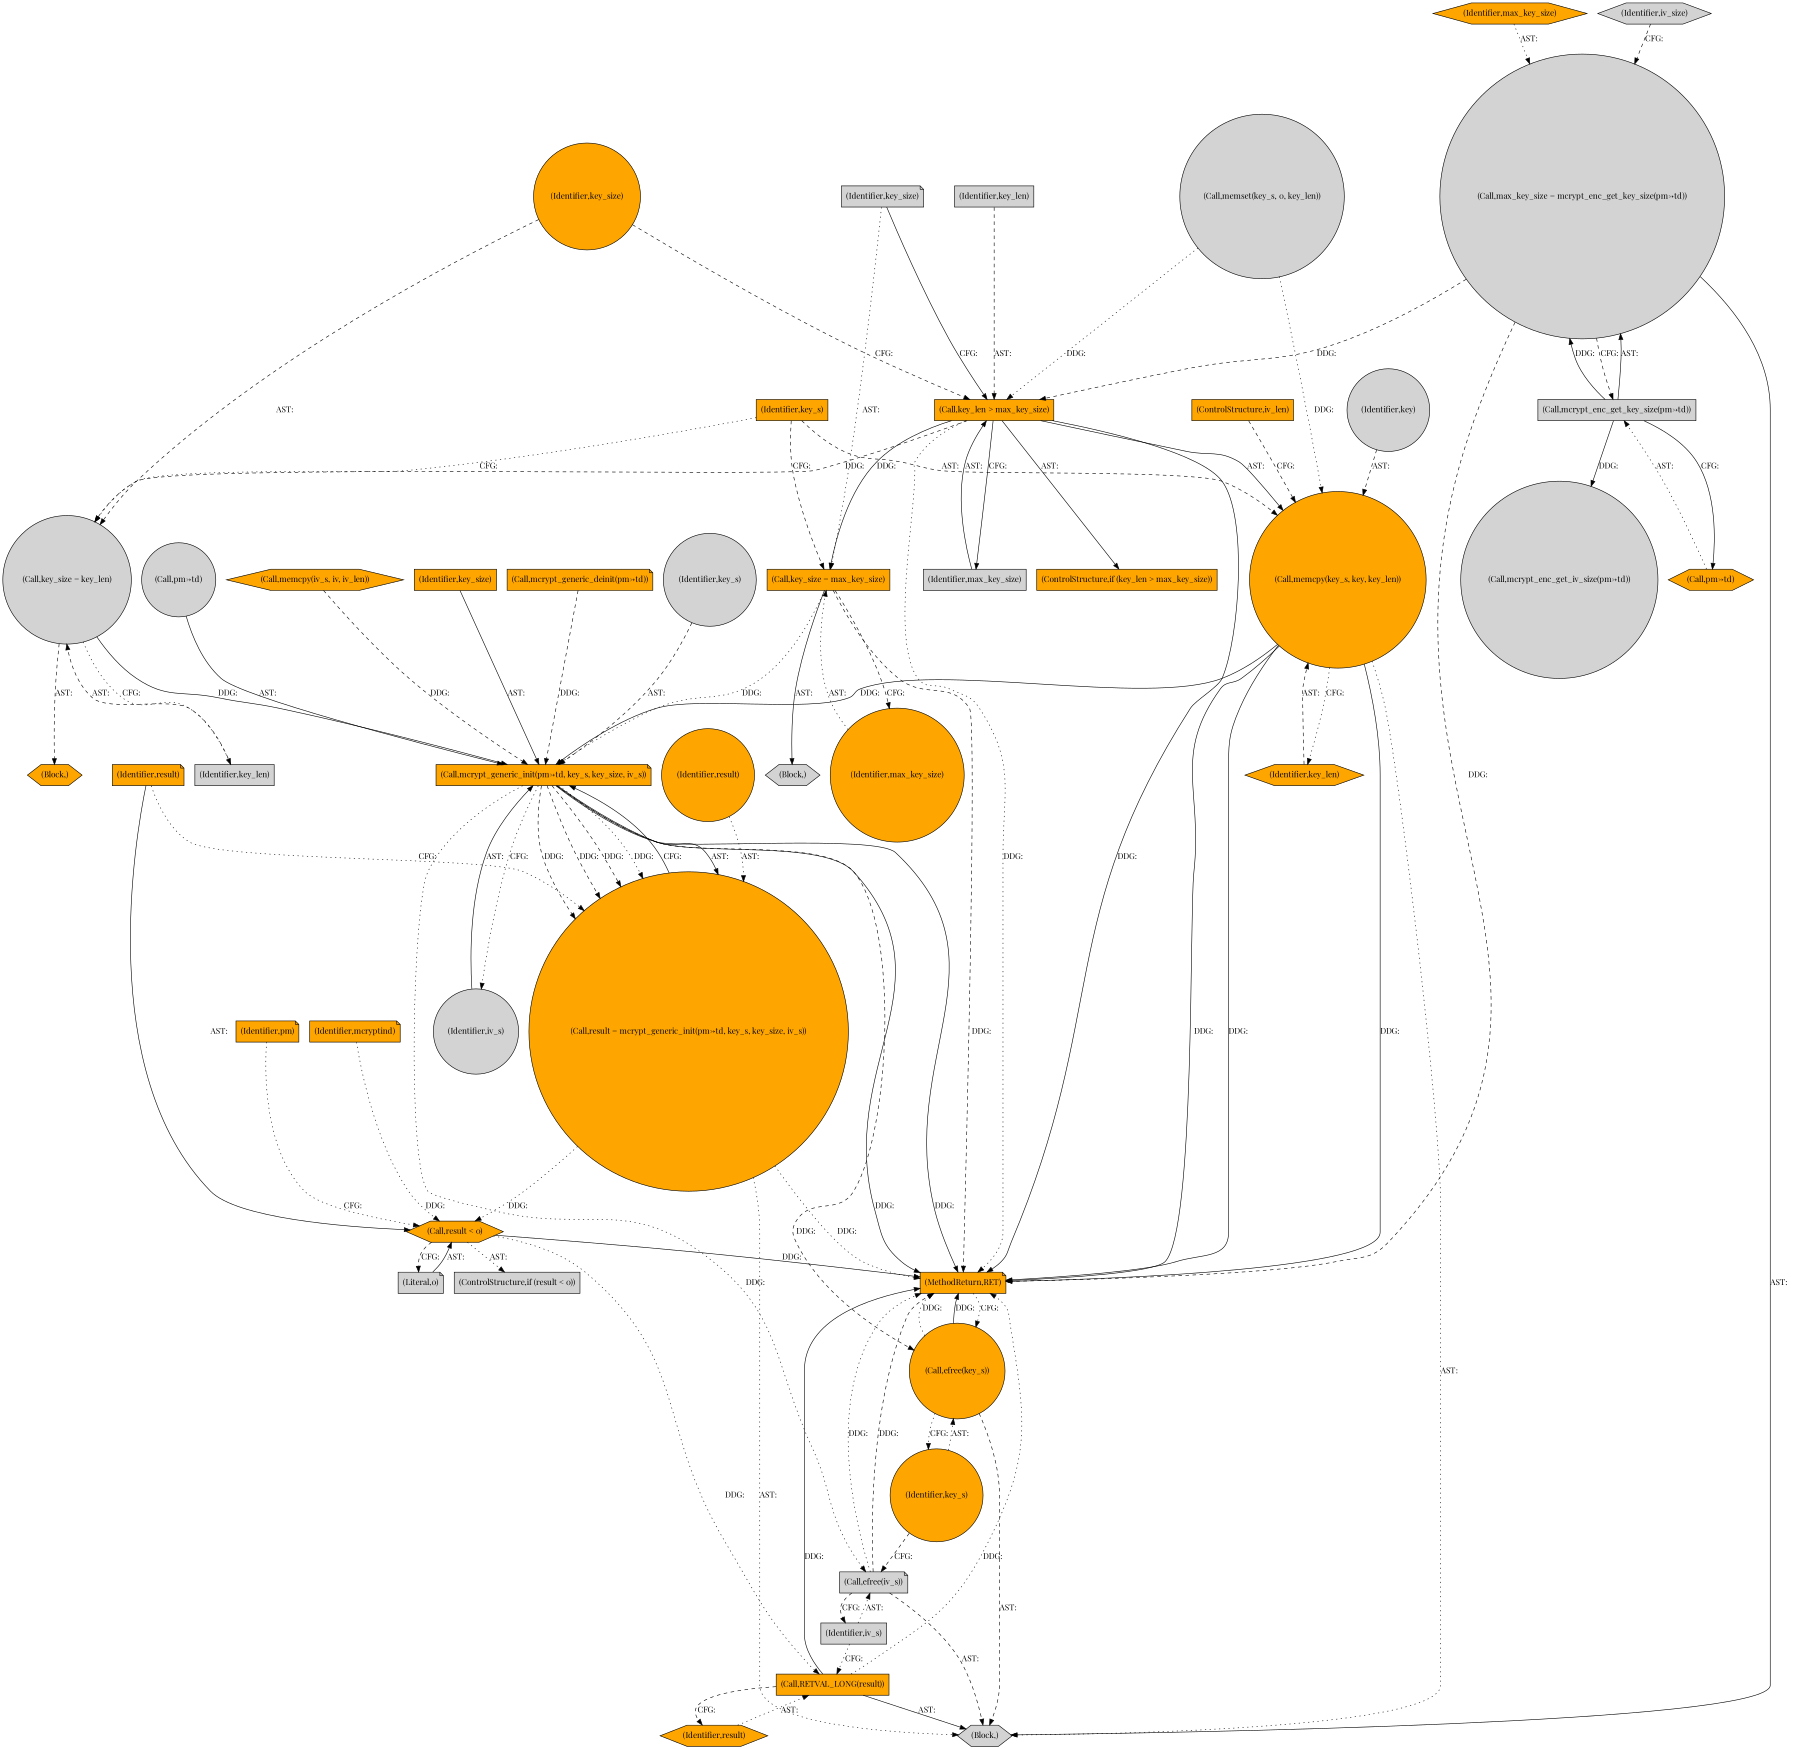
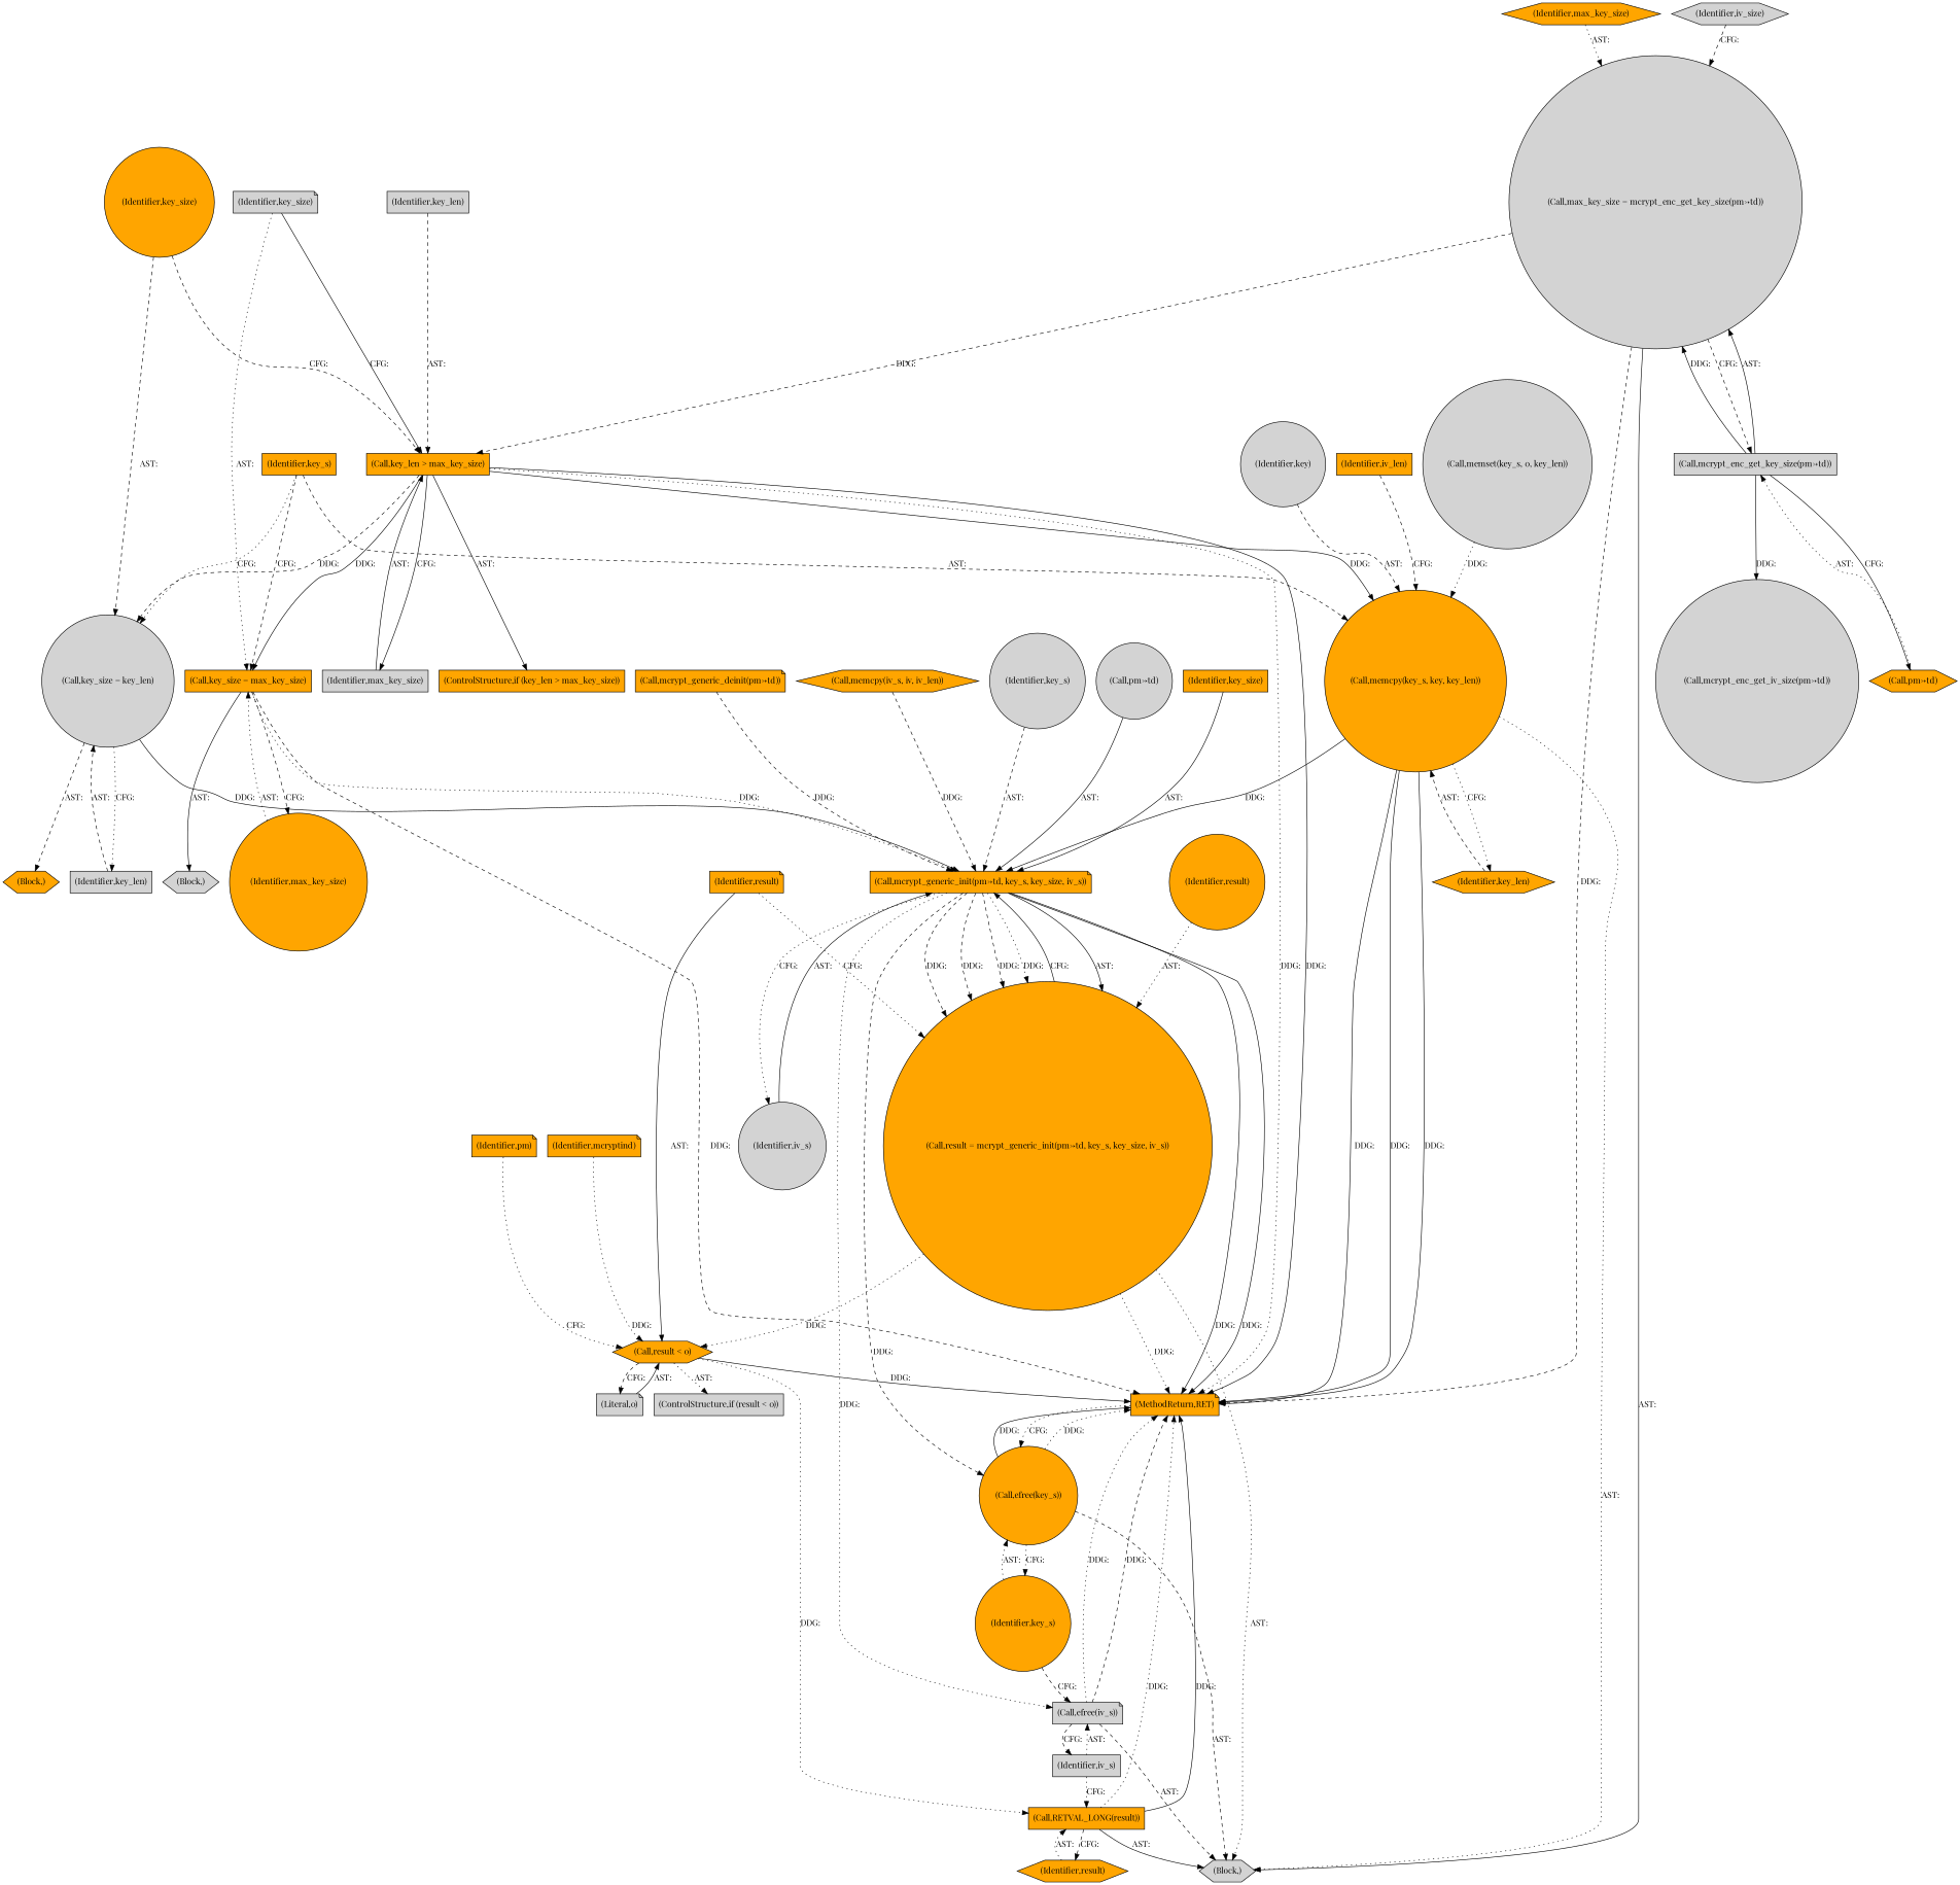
  digraph {
    fontname="Playfair Display"
    node [fillcolor=orange fontname="Playfair Display" shape=circle style=filled]
    edge [fontname="Playfair Display" style=dotted]
    n1 [fillcolor=lightgrey label="(Call,max_key_size = mcrypt_enc_get_key_size(pm->td))"]
    n2 [fillcolor=lightgrey label="(Call,mcrypt_enc_get_key_size(pm->td))" shape=box]
    n3 [label="(Call,key_len > max_key_size)" shape=box]
    n4 [fillcolor=lightgrey label="(Block,)" shape=hexagon]
    n5 [label="(MethodReturn,RET)" shape=note]
    n6 [fillcolor=lightgrey label="(Call,mcrypt_enc_get_iv_size(pm->td))"]
    n7 [label="(Call,pm->td)" shape=hexagon]
    n8 [label="(Call,key_size = max_key_size)" shape=box]
    n9 [fillcolor=lightgrey label="(Call,key_size = key_len)"]
    n10 [label="(Call,memcpy(key_s, key, key_len))"]
    n11 [fillcolor=lightgrey label="(Identifier,max_key_size)" shape=box]
    n12 [label="(ControlStructure,if (key_len > max_key_size))" shape=box]
    n13 [label="(Call,efree(key_s))"]
    n14 [label="(Call,mcrypt_generic_init(pm->td, key_s, key_size, iv_s))" shape=note]
    n15 [fillcolor=lightgrey label="(Block,)" shape=hexagon]
    n16 [label="(Identifier,max_key_size)"]
    n17 [fillcolor=lightgrey label="(Identifier,key_len)" shape=box]
    n18 [label="(Block,)" shape=hexagon]
    n19 [label="(Identifier,key_len)" shape=hexagon]
    n20 [label="(Call,result = mcrypt_generic_init(pm->td, key_s, key_size, iv_s))"]
    n21 [fillcolor=lightgrey label="(Call,efree(iv_s))" shape=note]
    n22 [fillcolor=lightgrey label="(Identifier,iv_s)"]
    n23 [label="(Call,result < 0)" shape=hexagon]
    n24 [fillcolor=lightgrey label="(Identifier,iv_s)" shape=box]
    n25 [label="(Identifier,key_s)"]
    n26 [label="(Call,RETVAL_LONG(result))" shape=box]
    n27 [fillcolor=lightgrey label="(Literal,0)" shape=note]
    n28 [fillcolor=lightgrey label="(ControlStructure,if (result < 0))" shape=box]
    n29 [label="(Identifier,result)" shape=hexagon]
    n30 [fillcolor=lightgrey label="(Call,memset(key_s, 0, key_len))"]
    n31 [label="(Identifier,pm)" shape=note]
    n32 [fillcolor=lightgrey label="(Identifier,key)"]
    n33 [label="(Identifier,key_size)" shape=box]
-   n34 [label="(ControlStructure,iv_len)" shape=box]
+   n34 [label="(Identifier,iv_len)" shape=box]
    n35 [label="(Call,mcrypt_generic_deinit(pm->td))" shape=note]
    n36 [fillcolor=lightgrey label="(Identifier,key_size)" shape=note]
    n37 [fillcolor=lightgrey label="(Identifier,key_len)" shape=box]
    n38 [label="(Identifier,key_size)"]
    n39 [fillcolor=lightgrey label="(Identifier,key_s)"]
    n40 [label="(Identifier,result)"]
    n41 [label="(Identifier,max_key_size)" shape=hexagon]
    n42 [fillcolor=lightgrey label="(Identifier,iv_size)" shape=hexagon]
    n43 [label="(Identifier,result)" shape=note]
    n44 [fillcolor=lightgrey label="(Call,pm->td)"]
    n45 [label="(Identifier,mcryptind)" shape=note]
    n46 [label="(Call,memcpy(iv_s, iv, iv_len))" shape=hexagon]
    n47 [label="(Identifier,key_s)" shape=box]
    n1 -> n2 [label="CFG: " style=dashed]
    n1 -> n3 [label="DDG: " style=dashed]
    n1 -> n4 [label="AST: " style=solid]
    n1 -> n5 [label="DDG: " style=dashed]
    n2 -> n1 [label="AST: " style=solid]
    n2 -> n1 [label="DDG: " style=solid]
    n2 -> n6 [label="DDG: " style=solid]
    n2 -> n7 [label="CFG: " style=solid]
    n3 -> n5 [label="DDG: "]
    n3 -> n5 [label="DDG: " style=solid]
    n3 -> n8 [label="DDG: " style=solid]
    n3 -> n9 [label="DDG: " style=dashed]
-   n3 -> n10 [label="AST: " style=solid]
+   n3 -> n10 [label="DDG: " style=solid]
    n3 -> n11 [label="CFG: " style=solid]
    n3 -> n12 [label="AST: " style=solid]
    n5 -> n13 [label="CFG: "]
    n7 -> n2 [label="AST: "]
    n8 -> n5 [label="DDG: " style=dashed]
    n8 -> n14 [label="DDG: "]
    n8 -> n15 [label="AST: " style=solid]
    n8 -> n16 [label="CFG: " style=dashed]
    n9 -> n14 [label="DDG: " style=solid]
    n9 -> n17 [label="CFG: "]
    n9 -> n18 [label="AST: " style=dashed]
    n10 -> n4 [label="AST: "]
    n10 -> n5 [label="DDG: " style=solid]
    n10 -> n5 [label="DDG: " style=solid]
    n10 -> n5 [label="DDG: " style=solid]
    n10 -> n14 [label="DDG: " style=solid]
    n10 -> n19 [label="CFG: "]
    n11 -> n3 [label="AST: " style=solid]
    n13 -> n4 [label="AST: " style=dashed]
    n13 -> n5 [label="DDG: "]
    n13 -> n5 [label="DDG: " style=solid]
    n13 -> n25 [label="CFG: "]
    n14 -> n5 [label="DDG: " style=solid]
    n14 -> n5 [label="DDG: " style=solid]
    n14 -> n13 [label="DDG: " style=dashed]
    n14 -> n20 [label="AST: " style=solid]
    n14 -> n20 [label="DDG: " style=dashed]
    n14 -> n20 [label="DDG: " style=dashed]
    n14 -> n20 [label="DDG: " style=dashed]
    n14 -> n20 [label="DDG: "]
    n14 -> n21 [label="DDG: "]
    n14 -> n22 [label="CFG: "]
    n16 -> n8 [label="AST: "]
    n17 -> n9 [label="AST: " style=dashed]
    n19 -> n10 [label="AST: " style=dashed]
    n20 -> n4 [label="AST: "]
    n20 -> n5 [label="DDG: "]
    n20 -> n14 [label="CFG: " style=solid]
    n20 -> n23 [label="DDG: "]
    n21 -> n4 [label="AST: " style=dashed]
    n21 -> n5 [label="DDG: " style=dashed]
    n21 -> n5 [label="DDG: "]
    n21 -> n24 [label="CFG: " style=dashed]
    n22 -> n14 [label="AST: " style=solid]
    n23 -> n5 [label="DDG: " style=solid]
    n23 -> n26 [label="DDG: "]
    n23 -> n27 [label="CFG: " style=dashed]
    n23 -> n28 [label="AST: "]
    n24 -> n21 [label="AST: "]
    n24 -> n26 [label="CFG: "]
    n25 -> n13 [label="AST: "]
    n25 -> n21 [label="CFG: " style=dashed]
    n26 -> n4 [label="AST: " style=solid]
    n26 -> n5 [label="DDG: "]
    n26 -> n5 [label="DDG: " style=solid]
    n26 -> n29 [label="CFG: " style=dashed]
    n27 -> n23 [label="AST: " style=solid]
    n29 -> n26 [label="AST: "]
-   n30 -> n3 [label="DDG: "]
    n30 -> n10 [label="DDG: "]
    n31 -> n23 [label="CFG: "]
    n32 -> n10 [label="AST: " style=dashed]
    n33 -> n14 [label="AST: " style=solid]
    n34 -> n10 [label="CFG: " style=dashed]
    n35 -> n14 [label="DDG: " style=dashed]
    n36 -> n3 [label="CFG: " style=solid]
    n36 -> n8 [label="AST: "]
    n37 -> n3 [label="AST: " style=dashed]
    n38 -> n3 [label="CFG: " style=dashed]
    n38 -> n9 [label="AST: " style=dashed]
    n39 -> n14 [label="AST: " style=dashed]
    n40 -> n20 [label="AST: "]
    n41 -> n1 [label="AST: "]
    n42 -> n1 [label="CFG: " style=dashed]
    n43 -> n20 [label="CFG: "]
    n43 -> n23 [label="AST: " style=solid]
    n44 -> n14 [label="AST: " style=solid]
    n45 -> n23 [label="DDG: "]
    n46 -> n14 [label="DDG: " style=dashed]
    n47 -> n8 [label="CFG: " style=dashed]
    n47 -> n9 [label="CFG: "]
    n47 -> n10 [label="AST: " style=dashed]
  }
